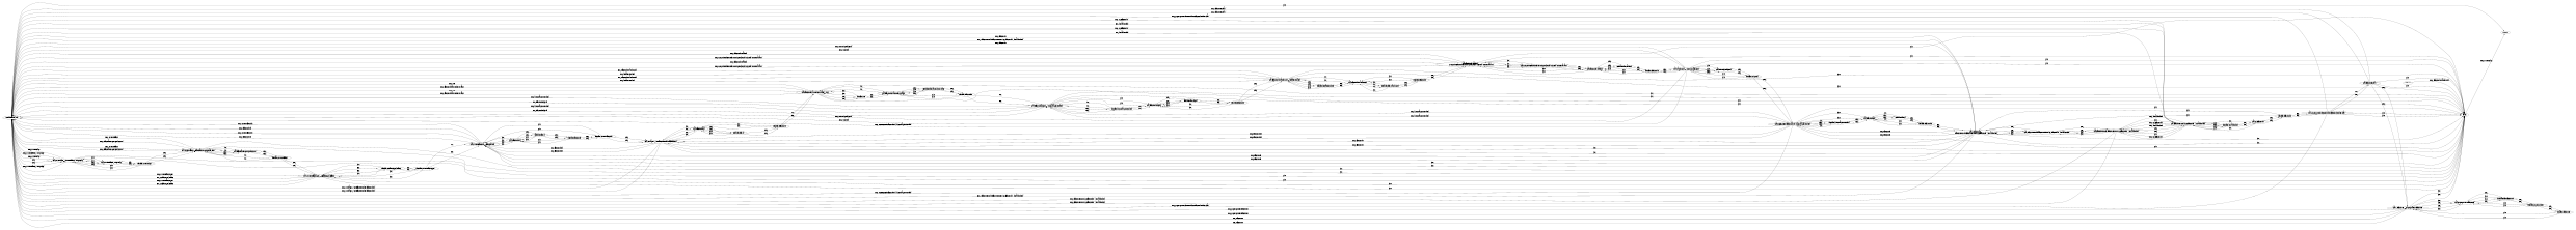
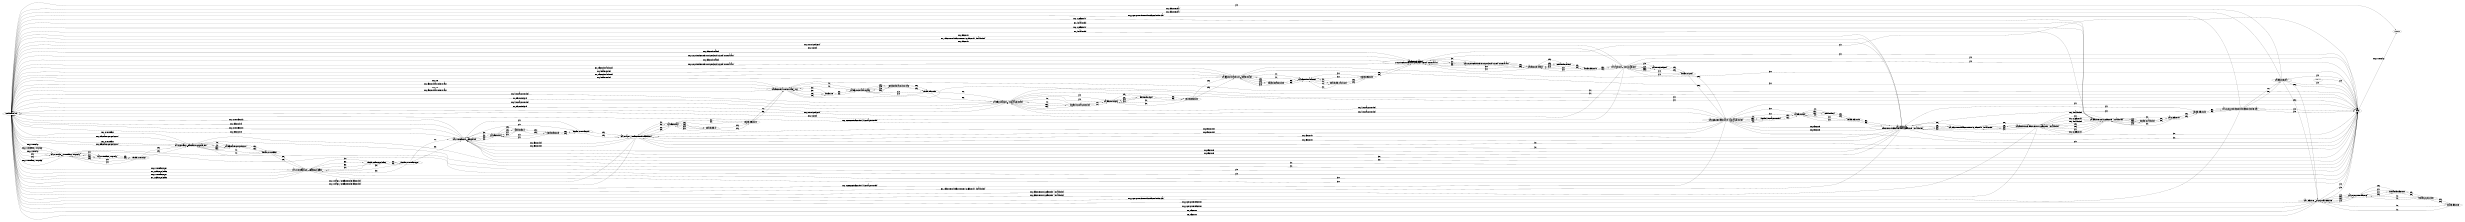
  digraph {
    rankdir=LR
    n1 [label="(MethodReturn,void)"]
    n2 [label="(Call,current_clip_ = current_effect_->OutputClip())"]
    1000100
    n4 [label="(Block,)"]
    n5 [label="(Call,current_effect_->OutputClip())"]
    n6 [label="(FieldIdentifier,stable_id)"]
    n7 [label="(Call,effect_node.stable_id)"]
    n8 [label="(Identifier,effect_node)"]
    n9 [label="(Call,effect_node.stable_id =\n      CompositorElementIdFromUniqueObjectId(unique_id).ToInternalValue())"]
    n10 [label="(Call,transform_id = NewUniqueObjectId())"]
    n11 [label="(Call,CompositorElementIdFromUniqueObjectId(unique_id).ToInternalValue())"]
    n12 [label="(Call,NewUniqueObjectId())"]
    n13 [label="(FieldIdentifier,transform_id)"]
    n14 [label="(Call,effect_node.transform_id)"]
    n15 [label="(Identifier,effect_node)"]
    n16 [label="(Call,effect_node.transform_id = kRealRootNodeId)"]
    n17 [label="(Identifier,kRealRootNodeId)"]
    n18 [label="(FieldIdentifier,clip_id)"]
    n19 [label="(Call,effect_node.clip_id)"]
    n20 [label="(Identifier,effect_node)"]
    n21 [label="(Call,effect_node.clip_id = kSecondaryRootNodeId)"]
    n22 [label="(Identifier,kSecondaryRootNodeId)"]
    n23 [label="(FieldIdentifier,has_render_surface)"]
-   n24 [label="(Call,effect_node.has_render_surface)"]
+   n24 [label="(Call,effect_node.has_has_surface)"]
    n25 [label="(Identifier,effect_node)"]
    n26 [label="(Call,effect_node.has_render_surface = true)"]
    n27 [label="(Identifier,true)"]
    n28 [label="(Call,root_layer_->SetEffectTreeIndex(effect_node.id))"]
    n29 [label="(Call,effect_node.id)"]
    n30 [label="(Call,current_effect_id_ = effect_node.id)"]
    n31 [label="(FieldIdentifier,id)"]
    n32 [label="(Call,effect_node.id)"]
    n33 [label="(Identifier,effect_node)"]
    n34 [label="(FieldIdentifier,id)"]
    n35 [label="(Identifier,effect_node)"]
    n36 [label="(Identifier,current_effect_id_)"]
    n37 [label="(Identifier,CcEffectType::kEffect)"]
    n38 [label="(Call,current_effect_type_ = CcEffectType::kEffect)"]
    n39 [label="(Identifier,current_effect_type_)"]
    n40 [label="(Call,& effect_tree = property_trees_.effect_tree)"]
    n41 [label="(Call,property_trees_.effect_tree)"]
    n42 [label="(FieldIdentifier,effect_tree)"]
    n43 [label="(Identifier,effect_tree)"]
    n44 [label="(Identifier,property_trees_)"]
    n45 [label="(Call,current_effect_ = EffectPaintPropertyNode::Root())"]
    n46 [label="(Call,EffectPaintPropertyNode::Root())"]
    n47 [label="(Identifier,current_effect_)"]
    n48 [label="(Identifier,current_clip_)"]
    n49 [label="(Call,effect_tree.clear())"]
    n50 [label="(Call,property_trees_.element_id_to_effect_node_index.clear())"]
    n51 [label="(Call,& effect_node =\n      *effect_tree.Node(effect_tree.Insert(cc::EffectNode(), kInvalidNodeId)))"]
    n52 [label="(Call,*effect_tree.Node(effect_tree.Insert(cc::EffectNode(), kInvalidNodeId)))"]
    n53 [label="(Call,DCHECK_EQ(effect_node.id, kSecondaryRootNodeId))"]
    n54 [label="(Call,effect_tree.Node(effect_tree.Insert(cc::EffectNode(), kInvalidNodeId)))"]
    n55 [label="(Identifier,kSecondaryRootNodeId)"]
    n56 [label="(Identifier,effect_node)"]
    n57 [label="(Call,effect_tree.Insert(cc::EffectNode(), kInvalidNodeId))"]
    n58 [label="(Identifier,kInvalidNodeId)"]
    n59 [label="(Call,cc::EffectNode())"]
    n60 [label="(Call,effect_node.id)"]
    n61 [label="(FieldIdentifier,id)"]
    n62 [label="(Identifier,effect_node)"]
    n63 [label="(Identifier,unique_id)"]
    1000110
    n1 -> n2 [label="CFG: "]
    n1 -> n2 [label="CFG: "]
    n1 -> 1000100 [label="AST: "]
    n2 -> n1 [label="DDG: current_effect_->OutputClip()"]
    n2 -> n1 [label="DDG: current_clip_"]
    n2 -> n1 [label="DDG: current_effect_->OutputClip()"]
    n2 -> n1 [label="DDG: current_clip_"]
    n2 -> n4 [label="AST: "]
    n2 -> n4 [label="AST: "]
    n2 -> n5 [label="CFG: "]
    n2 -> n5 [label="CFG: "]
    n4 -> 1000100 [label="DDG: current_clip_"]
    n5 -> n2 [label="AST: "]
    n5 -> n2 [label="AST: "]
    n5 -> n48 [label="CFG: "]
    n5 -> n48 [label="CFG: "]
    n6 -> n7 [label="AST: "]
    n6 -> n7 [label="AST: "]
    n6 -> n8 [label="CFG: "]
    n6 -> n8 [label="CFG: "]
    n7 -> n6 [label="CFG: "]
    n7 -> n6 [label="CFG: "]
    n7 -> n9 [label="AST: "]
    n7 -> n9 [label="AST: "]
    n8 -> n7 [label="AST: "]
    n8 -> n7 [label="AST: "]
    n8 -> n10 [label="CFG: "]
    n8 -> n10 [label="CFG: "]
    n9 -> n1 [label="DDG: effect_node.stable_id"]
    n9 -> n1 [label="DDG: CompositorElementIdFromUniqueObjectId(unique_id).ToInternalValue()"]
    n9 -> n1 [label="DDG: effect_node.stable_id"]
    n9 -> n1 [label="DDG: CompositorElementIdFromUniqueObjectId(unique_id).ToInternalValue()"]
    n9 -> n4 [label="AST: "]
    n9 -> n4 [label="AST: "]
    n9 -> n11 [label="CFG: "]
    n9 -> n11 [label="CFG: "]
    n10 -> n1 [label="DDG: unique_id"]
    n10 -> n1 [label="DDG: NewUniqueObjectId()"]
    n10 -> n1 [label="DDG: unique_id"]
    n10 -> n1 [label="DDG: NewUniqueObjectId()"]
    n10 -> n4 [label="AST: "]
    n10 -> n4 [label="AST: "]
    n10 -> n12 [label="CFG: "]
    n10 -> n12 [label="CFG: "]
    n11 -> n7 [label="CFG: "]
    n11 -> n7 [label="CFG: "]
    n11 -> n9 [label="AST: "]
    n11 -> n9 [label="AST: "]
    n12 -> n10 [label="AST: "]
    n12 -> n10 [label="AST: "]
    n12 -> n63 [label="CFG: "]
    n12 -> n63 [label="CFG: "]
    n13 -> n14 [label="AST: "]
    n13 -> n14 [label="AST: "]
    n13 -> n15 [label="CFG: "]
    n13 -> n15 [label="CFG: "]
    n14 -> n13 [label="CFG: "]
    n14 -> n13 [label="CFG: "]
    n14 -> n16 [label="AST: "]
    n14 -> n16 [label="AST: "]
    n15 -> n9 [label="CFG: "]
    n15 -> n9 [label="CFG: "]
    n15 -> n14 [label="AST: "]
    n15 -> n14 [label="AST: "]
    n16 -> n1 [label="DDG: effect_node.transform_id"]
    n16 -> n1 [label="DDG: kRealRootNodeId"]
    n16 -> n1 [label="DDG: effect_node.transform_id"]
    n16 -> n1 [label="DDG: kRealRootNodeId"]
    n16 -> n4 [label="AST: "]
    n16 -> n4 [label="AST: "]
    n16 -> n17 [label="CFG: "]
    n16 -> n17 [label="CFG: "]
    n17 -> n14 [label="CFG: "]
    n17 -> n14 [label="CFG: "]
    n17 -> n16 [label="AST: "]
    n17 -> n16 [label="AST: "]
    n18 -> n19 [label="AST: "]
    n18 -> n19 [label="AST: "]
    n18 -> n20 [label="CFG: "]
    n18 -> n20 [label="CFG: "]
    n19 -> n18 [label="CFG: "]
    n19 -> n18 [label="CFG: "]
    n19 -> n21 [label="AST: "]
    n19 -> n21 [label="AST: "]
    n20 -> n16 [label="CFG: "]
    n20 -> n16 [label="CFG: "]
    n20 -> n19 [label="AST: "]
    n20 -> n19 [label="AST: "]
    n21 -> n1 [label="DDG: kSecondaryRootNodeId"]
    n21 -> n1 [label="DDG: effect_node.clip_id"]
    n21 -> n1 [label="DDG: kSecondaryRootNodeId"]
    n21 -> n1 [label="DDG: effect_node.clip_id"]
    n21 -> n4 [label="AST: "]
    n21 -> n4 [label="AST: "]
    n21 -> n22 [label="CFG: "]
    n21 -> n22 [label="CFG: "]
    n22 -> n19 [label="CFG: "]
    n22 -> n19 [label="CFG: "]
    n22 -> n21 [label="AST: "]
    n22 -> n21 [label="AST: "]
    n23 -> n24 [label="AST: "]
    n23 -> n24 [label="AST: "]
    n23 -> n25 [label="CFG: "]
    n23 -> n25 [label="CFG: "]
    n24 -> n23 [label="CFG: "]
    n24 -> n23 [label="CFG: "]
    n24 -> n26 [label="AST: "]
    n24 -> n26 [label="AST: "]
    n25 -> n21 [label="CFG: "]
    n25 -> n21 [label="CFG: "]
    n25 -> n24 [label="AST: "]
    n25 -> n24 [label="AST: "]
    n26 -> n1 [label="DDG: effect_node.has_render_surface"]
    n26 -> n1 [label="DDG: true"]
    n26 -> n1 [label="DDG: effect_node.has_render_surface"]
    n26 -> n1 [label="DDG: true"]
    n26 -> n4 [label="AST: "]
    n26 -> n4 [label="AST: "]
    n26 -> n27 [label="CFG: "]
    n26 -> n27 [label="CFG: "]
    n27 -> n24 [label="CFG: "]
    n27 -> n24 [label="CFG: "]
    n27 -> n26 [label="AST: "]
    n27 -> n26 [label="AST: "]
    n28 -> n1 [label="DDG: root_layer_->SetEffectTreeIndex(effect_node.id)"]
    n28 -> n1 [label="DDG: root_layer_->SetEffectTreeIndex(effect_node.id)"]
    n28 -> n4 [label="AST: "]
    n28 -> n4 [label="AST: "]
    n28 -> n29 [label="CFG: "]
    n28 -> n29 [label="CFG: "]
    n28 -> n30 [label="DDG: effect_node.id"]
    n28 -> n30 [label="DDG: effect_node.id"]
    n29 -> n28 [label="AST: "]
    n29 -> n28 [label="AST: "]
    n29 -> n31 [label="CFG: "]
    n29 -> n31 [label="CFG: "]
    n30 -> n1 [label="DDG: current_effect_id_"]
    n30 -> n1 [label="DDG: effect_node.id"]
    n30 -> n1 [label="DDG: current_effect_id_"]
    n30 -> n1 [label="DDG: effect_node.id"]
    n30 -> n4 [label="AST: "]
    n30 -> n4 [label="AST: "]
    n30 -> n32 [label="CFG: "]
    n30 -> n32 [label="CFG: "]
    n31 -> n29 [label="AST: "]
    n31 -> n29 [label="AST: "]
    n31 -> n33 [label="CFG: "]
    n31 -> n33 [label="CFG: "]
    n32 -> n30 [label="AST: "]
    n32 -> n30 [label="AST: "]
    n32 -> n34 [label="CFG: "]
    n32 -> n34 [label="CFG: "]
    n33 -> n26 [label="CFG: "]
    n33 -> n26 [label="CFG: "]
    n33 -> n29 [label="AST: "]
    n33 -> n29 [label="AST: "]
    n34 -> n32 [label="AST: "]
    n34 -> n32 [label="AST: "]
    n34 -> n35 [label="CFG: "]
    n34 -> n35 [label="CFG: "]
    n35 -> n32 [label="AST: "]
    n35 -> n32 [label="AST: "]
    n35 -> n36 [label="CFG: "]
    n35 -> n36 [label="CFG: "]
    n36 -> n28 [label="CFG: "]
    n36 -> n28 [label="CFG: "]
    n36 -> n30 [label="AST: "]
    n36 -> n30 [label="AST: "]
    n37 -> n38 [label="AST: "]
    n37 -> n38 [label="AST: "]
    n37 -> n39 [label="CFG: "]
    n37 -> n39 [label="CFG: "]
    n38 -> n1 [label="DDG: current_effect_type_"]
    n38 -> n1 [label="DDG: CcEffectType::kEffect"]
    n38 -> n1 [label="DDG: current_effect_type_"]
    n38 -> n1 [label="DDG: CcEffectType::kEffect"]
    n38 -> n4 [label="AST: "]
    n38 -> n4 [label="AST: "]
    n38 -> n37 [label="CFG: "]
    n38 -> n37 [label="CFG: "]
    n39 -> n30 [label="CFG: "]
    n39 -> n30 [label="CFG: "]
    n39 -> n38 [label="AST: "]
    n39 -> n38 [label="AST: "]
    n40 -> n1 [label="DDG: effect_tree"]
    n40 -> n1 [label="DDG: property_trees_.effect_tree"]
    n40 -> n1 [label="DDG: effect_tree"]
    n40 -> n1 [label="DDG: property_trees_.effect_tree"]
    n40 -> n4 [label="AST: "]
    n40 -> n4 [label="AST: "]
    n40 -> n41 [label="CFG: "]
    n40 -> n41 [label="CFG: "]
    n41 -> n40 [label="AST: "]
    n41 -> n40 [label="AST: "]
    n41 -> n42 [label="CFG: "]
    n41 -> n42 [label="CFG: "]
    n42 -> n41 [label="AST: "]
    n42 -> n41 [label="AST: "]
    n42 -> n44 [label="CFG: "]
    n42 -> n44 [label="CFG: "]
    n43 -> n40 [label="AST: "]
    n43 -> n40 [label="AST: "]
    n44 -> n41 [label="AST: "]
    n44 -> n41 [label="AST: "]
    n44 -> n43 [label="CFG: "]
    n44 -> n43 [label="CFG: "]
    n45 -> n1 [label="DDG: current_effect_"]
    n45 -> n1 [label="DDG: EffectPaintPropertyNode::Root()"]
    n45 -> n1 [label="DDG: current_effect_"]
    n45 -> n1 [label="DDG: EffectPaintPropertyNode::Root()"]
    n45 -> n4 [label="AST: "]
    n45 -> n4 [label="AST: "]
    n45 -> n46 [label="CFG: "]
    n45 -> n46 [label="CFG: "]
    n46 -> n45 [label="AST: "]
    n46 -> n45 [label="AST: "]
    n46 -> n47 [label="CFG: "]
    n46 -> n47 [label="CFG: "]
    n47 -> n38 [label="CFG: "]
    n47 -> n38 [label="CFG: "]
    n47 -> n45 [label="AST: "]
    n47 -> n45 [label="AST: "]
    n48 -> n2 [label="AST: "]
    n48 -> n2 [label="AST: "]
    n48 -> n45 [label="CFG: "]
    n48 -> n45 [label="CFG: "]
    n49 -> n1 [label="DDG: effect_tree.clear()"]
    n49 -> n1 [label="DDG: effect_tree.clear()"]
    n49 -> n4 [label="AST: "]
    n49 -> n4 [label="AST: "]
    n49 -> n40 [label="CFG: "]
    n49 -> n40 [label="CFG: "]
    n50 -> n1 [label="DDG: property_trees_.element_id_to_effect_node_index.clear()"]
    n50 -> n1 [label="DDG: property_trees_.element_id_to_effect_node_index.clear()"]
    n50 -> n4 [label="AST: "]
    n50 -> n4 [label="AST: "]
    n50 -> n49 [label="CFG: "]
    n50 -> n49 [label="CFG: "]
    n51 -> n1 [label="DDG: *effect_tree.Node(effect_tree.Insert(cc::EffectNode(), kInvalidNodeId))"]
    n51 -> n1 [label="DDG: effect_node"]
    n51 -> n1 [label="DDG: *effect_tree.Node(effect_tree.Insert(cc::EffectNode(), kInvalidNodeId))"]
    n51 -> n1 [label="DDG: effect_node"]
    n51 -> n4 [label="AST: "]
    n51 -> n4 [label="AST: "]
    n51 -> n28 [label="DDG: effect_node"]
    n51 -> n28 [label="DDG: effect_node"]
    n51 -> n30 [label="DDG: effect_node"]
    n51 -> n30 [label="DDG: effect_node"]
    n51 -> n52 [label="CFG: "]
    n51 -> n52 [label="CFG: "]
    n51 -> n53 [label="DDG: effect_node"]
    n51 -> n53 [label="DDG: effect_node"]
    n52 -> n51 [label="AST: "]
    n52 -> n51 [label="AST: "]
    n52 -> n54 [label="CFG: "]
    n52 -> n54 [label="CFG: "]
    n53 -> n1 [label="DDG: DCHECK_EQ(effect_node.id, kSecondaryRootNodeId)"]
    n53 -> n1 [label="DDG: DCHECK_EQ(effect_node.id, kSecondaryRootNodeId)"]
    n53 -> n4 [label="AST: "]
    n53 -> n4 [label="AST: "]
    n53 -> n21 [label="DDG: kSecondaryRootNodeId"]
    n53 -> n21 [label="DDG: kSecondaryRootNodeId"]
    n53 -> n28 [label="DDG: effect_node.id"]
    n53 -> n28 [label="DDG: effect_node.id"]
    n53 -> n55 [label="CFG: "]
    n53 -> n55 [label="CFG: "]
    n54 -> n1 [label="DDG: effect_tree.Insert(cc::EffectNode(), kInvalidNodeId)"]
    n54 -> n1 [label="DDG: effect_tree.Insert(cc::EffectNode(), kInvalidNodeId)"]
    n54 -> n52 [label="AST: "]
    n54 -> n52 [label="AST: "]
    n54 -> n57 [label="CFG: "]
    n54 -> n57 [label="CFG: "]
    n55 -> n53 [label="AST: "]
    n55 -> n53 [label="AST: "]
    n55 -> n60 [label="CFG: "]
    n55 -> n60 [label="CFG: "]
    n56 -> n50 [label="CFG: "]
    n56 -> n50 [label="CFG: "]
    n56 -> n51 [label="AST: "]
    n56 -> n51 [label="AST: "]
    n57 -> n1 [label="DDG: kInvalidNodeId"]
    n57 -> n1 [label="DDG: cc::EffectNode()"]
    n57 -> n1 [label="DDG: kInvalidNodeId"]
    n57 -> n1 [label="DDG: cc::EffectNode()"]
    n57 -> n54 [label="AST: "]
    n57 -> n54 [label="DDG: cc::EffectNode()"]
    n57 -> n54 [label="DDG: kInvalidNodeId"]
    n57 -> n54 [label="AST: "]
    n57 -> n54 [label="DDG: cc::EffectNode()"]
    n57 -> n54 [label="DDG: kInvalidNodeId"]
    n57 -> n58 [label="CFG: "]
    n57 -> n58 [label="CFG: "]
    n58 -> n57 [label="AST: "]
    n58 -> n57 [label="AST: "]
    n58 -> n59 [label="CFG: "]
    n58 -> n59 [label="CFG: "]
    n59 -> n56 [label="CFG: "]
    n59 -> n56 [label="CFG: "]
    n59 -> n57 [label="AST: "]
    n59 -> n57 [label="AST: "]
    n60 -> n53 [label="AST: "]
    n60 -> n53 [label="AST: "]
    n60 -> n61 [label="CFG: "]
    n60 -> n61 [label="CFG: "]
    n61 -> n60 [label="AST: "]
    n61 -> n60 [label="AST: "]
    n61 -> n62 [label="CFG: "]
    n61 -> n62 [label="CFG: "]
    n62 -> n51 [label="CFG: "]
    n62 -> n51 [label="CFG: "]
    n62 -> n60 [label="AST: "]
    n62 -> n60 [label="AST: "]
    n63 -> n10 [label="AST: "]
    n63 -> n10 [label="AST: "]
    n63 -> n53 [label="CFG: "]
    n63 -> n53 [label="CFG: "]
-   1000110 -> n4 [label="DDG: effect_node.transform_id"]
+   1000110 -> n4 [label="AST: "]
  }
